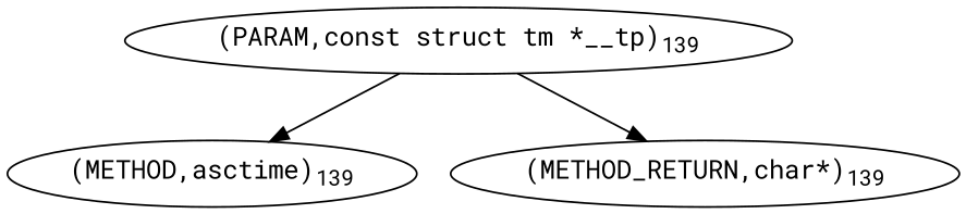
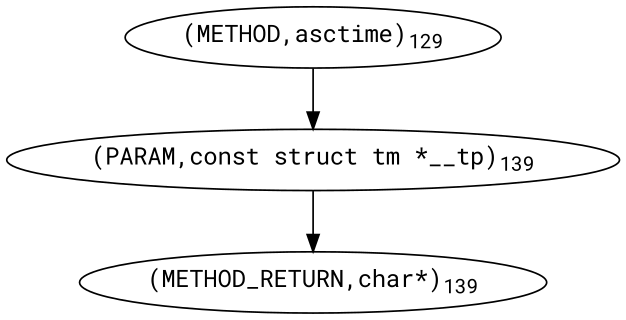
  digraph {
    fontname="Roboto Mono"
    node [fontname="Roboto Mono"]
    edge [fontname="Roboto Mono"]
-   n1 [label=<(METHOD,asctime)<SUB>139</SUB>>]
+   n1 [label=<(METHOD,asctime)<SUB>129</SUB>>]
    n2 [label=<(PARAM,const struct tm *__tp)<SUB>139</SUB>>]
    n3 [label=<(METHOD_RETURN,char*)<SUB>139</SUB>>]
-   n2 -> n1
+   n1 -> n2
    n2 -> n3
  }
